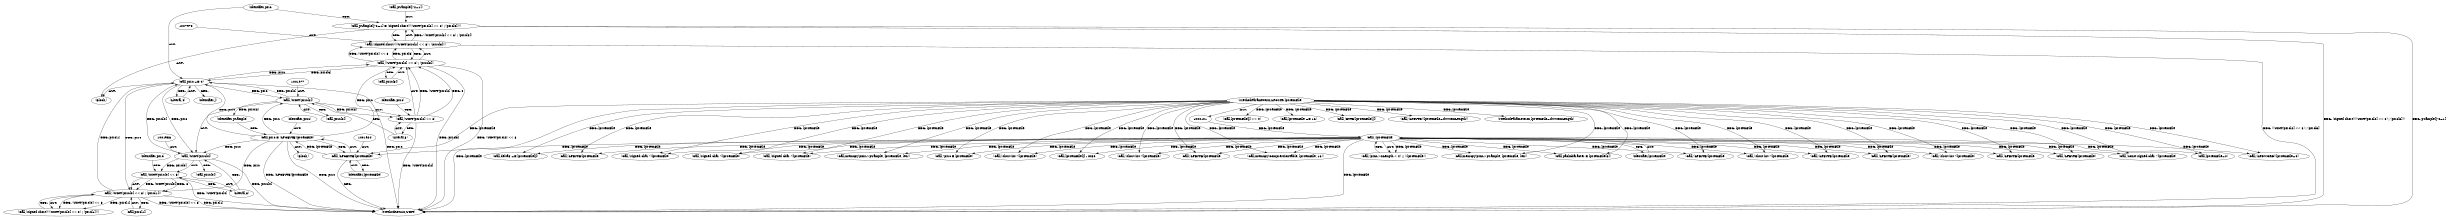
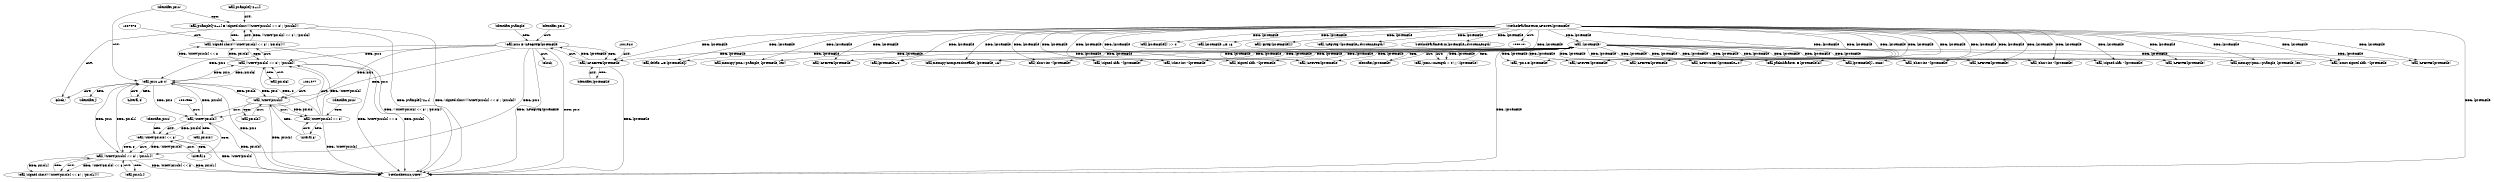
  digraph {
    n1 [label="(Call,pSample[j*2+1] = (signed short)(((UINT)psrc[2] << 8) | (psrc[3])))"]
    n2 [label="(Call,(signed short)(((UINT)psrc[2] << 8) | (psrc[3])))"]
    n3 [label="(Block,)"]
    n4 [label="(MethodReturn,UINT)"]
    n5 [label="(Call,((UINT)psrc[2] << 8) | (psrc[3]))"]
    n6 [label="(Call,psrc += 4)"]
    n7 [label="(Call,psrc[3])"]
    n8 [label="(Call,(UINT)psrc[2])"]
    n9 [label="(Call,((UINT)psrc[0] << 8) | (psrc[1]))"]
    n10 [label="(Call,(UINT)psrc[0])"]
    n11 [label="(Literal,4)"]
    n12 [label="(Identifier,j)"]
    n13 [label="(Call,(UINT)psrc[2] << 8)"]
    n14 [label="(Literal,8)"]
    n15 [label="(Call,psrc[2])"]
    n16 [label="(Call,psrc = (LPCBYTE)lpMemFile)"]
    n17 [label="(Call,(LPCBYTE)lpMemFile)"]
    n18 [label="(Block,)"]
    n19 [label="(Identifier,lpMemFile)"]
    n20 [label="(Call,(signed short)(((UINT)psrc[0] << 8) | (psrc[1])))"]
    n21 [label="(Call,psrc[1])"]
    n22 [label="(Call,(UINT)psrc[0] << 8)"]
    n23 [label="(Call,psrc[0])"]
    n24 [label="(Call,!lpMemFile)"]
    n25 [label="(Identifier,lpMemFile)"]
    n26 [label="(Call,(const signed char *)lpMemFile)"]
    n27 [label="(Call,memcpy(pIns->pSample, lpMemFile, len))"]
    n28 [label="(Call,packcharacter = lpMemFile[8])"]
    n29 [label="(Call,(LPBYTE)lpMemFile)"]
    n30 [label="(Call,(LPDWORD)(lpMemFile+4))"]
    n31 [label="(Call,(signed char *)lpMemFile)"]
    n32 [label="(Call,*psrc = lpMemFile)"]
    n33 [label="(Call,(LPBYTE)lpMemFile)"]
    n34 [label="(Call,delta8 += lpMemFile[j])"]
    n35 [label="(Call,(short int *)lpMemFile)"]
    n36 [label="(Call,lpMemFile+4)"]
    n37 [label="(Call,(pIns->nLength < 4) || (!lpMemFile))"]
    n38 [label="(Call,(LPBYTE)lpMemFile)"]
    n39 [label="(Call,(LPBYTE)lpMemFile)"]
    n40 [label="(Call,memcpy(pIns->pSample, lpMemFile, len))"]
    n41 [label="(Call,lpMemFile[j] - 0x80)"]
    n42 [label="(Call,(LPBYTE)lpMemFile)"]
    n43 [label="(Call,(short int *)lpMemFile)"]
    n44 [label="(Call,(LPBYTE)lpMemFile)"]
    n45 [label="(Call,(short int *)lpMemFile)"]
    n46 [label="(Call,(LPBYTE)lpMemFile)"]
    n47 [label="(Call,memcpy(CompressionTable, lpMemFile, 16))"]
    n48 [label="(Call,(signed char *)lpMemFile)"]
    n49 [label="(Call,(signed char *)lpMemFile)"]
    n50 [label="(Call,(short int *)lpMemFile)"]
    n51 [label="(MethodParameterIn,LPCSTR lpMemFile)"]
    n52 [label="(Call,lpMemFile[j] >> 4)"]
    n53 [label="(Call,lpMemFile += 16)"]
    n54 [label="(Call,(BYTE)lpMemFile[j])"]
    n55 [label="(Call,(LPBYTE)(lpMemFile+dwMemLength))"]
    n56 [label="(MethodParameterIn,lpMemFile+dwMemLength)"]
    1000101
    n58 [label="(Literal,8)"]
    n59 [label="(Identifier,psrc)"]
    n60 [label="(Identifier,pSample)"]
    n61 [label="(Identifier,psrc)"]
    n62 [label="(Call,pSample[j*2+1])"]
    n63 [label="(Identifier,psrc)"]
    n64 [label="(Identifier,psrc)"]
    n65 [label=1007973]
    1001977
    1001924
    1001956
    n1 -> n2 [label="CFG: "]
    n1 -> n3 [label="AST: "]
    n1 -> n4 [label="DDG: pSample[j*2+1]"]
    n1 -> n4 [label="DDG: (signed short)(((UINT)psrc[2] << 8) | (psrc[3]))"]
    n2 -> n1 [label="AST: "]
    n2 -> n1 [label="DDG: ((UINT)psrc[2] << 8) | (psrc[3])"]
    n2 -> n4 [label="DDG: ((UINT)psrc[2] << 8) | (psrc[3])"]
    n2 -> n5 [label="CFG: "]
    n5 -> n2 [label="AST: "]
    n5 -> n2 [label="DDG: (UINT)psrc[2] << 8"]
    n5 -> n2 [label="DDG: psrc[3]"]
    n5 -> n4 [label="DDG: psrc[3]"]
    n5 -> n4 [label="DDG: (UINT)psrc[2] << 8"]
    n5 -> n6 [label="DDG: psrc[3]"]
    n5 -> n7 [label="CFG: "]
    n6 -> n3 [label="AST: "]
    n6 -> n4 [label="DDG: psrc"]
    n6 -> n5 [label="DDG: psrc"]
    n6 -> n8 [label="DDG: psrc"]
    n6 -> n9 [label="DDG: psrc"]
    n6 -> n10 [label="DDG: psrc"]
    n6 -> n11 [label="CFG: "]
    n6 -> n12 [label="CFG: "]
    n7 -> n5 [label="AST: "]
-   n8 -> n60 [label="DDG: psrc[2]"]
+   n8 -> n4 [label="DDG: psrc[2]"]
    n8 -> n6 [label="DDG: psrc[2]"]
    n8 -> n10 [label="AST: "]
    n8 -> n13 [label="AST: "]
    n8 -> n13 [label="DDG: psrc[2]"]
    n8 -> n15 [label="CFG: "]
    n9 -> n4 [label="DDG: (UINT)psrc[0] << 8"]
    n9 -> n4 [label="DDG: psrc[1]"]
    n9 -> n6 [label="DDG: psrc[1]"]
    n9 -> n20 [label="AST: "]
    n9 -> n20 [label="DDG: (UINT)psrc[0] << 8"]
    n9 -> n20 [label="DDG: psrc[1]"]
    n9 -> n21 [label="CFG: "]
    n10 -> n4 [label="DDG: psrc[0]"]
    n10 -> n6 [label="DDG: psrc[0]"]
    n10 -> n22 [label="AST: "]
    n10 -> n22 [label="DDG: psrc[0]"]
    n10 -> n23 [label="CFG: "]
    n11 -> n6 [label="AST: "]
    n13 -> n4 [label="DDG: (UINT)psrc[2]"]
    n13 -> n5 [label="AST: "]
    n13 -> n5 [label="DDG: (UINT)psrc[2]"]
    n13 -> n5 [label="DDG: 8"]
    n13 -> n14 [label="CFG: "]
    n14 -> n8 [label="CFG: "]
    n14 -> n13 [label="AST: "]
    n15 -> n8 [label="AST: "]
    n16 -> n4 [label="DDG: (LPCBYTE)lpMemFile"]
    n16 -> n4 [label="DDG: psrc"]
    n16 -> n5 [label="DDG: psrc"]
    n16 -> n6 [label="DDG: psrc"]
    n16 -> n8 [label="DDG: psrc"]
    n16 -> n9 [label="DDG: psrc"]
    n16 -> n10 [label="DDG: psrc"]
    n16 -> n17 [label="CFG: "]
    n16 -> n18 [label="AST: "]
-   n17 -> n4 [label="CFG: "]
+   n17 -> n4 [label="DDG: lpMemFile"]
    n17 -> n16 [label="AST: "]
    n17 -> n16 [label="DDG: lpMemFile"]
    n17 -> n19 [label="CFG: "]
    n19 -> n17 [label="AST: "]
    n20 -> n9 [label="CFG: "]
    n21 -> n9 [label="AST: "]
    n22 -> n4 [label="DDG: (UINT)psrc[0]"]
    n22 -> n9 [label="AST: "]
    n22 -> n9 [label="DDG: (UINT)psrc[0]"]
    n22 -> n9 [label="DDG: 8"]
    n22 -> n58 [label="CFG: "]
    n24 -> n4 [label="DDG: lpMemFile"]
    n24 -> n17 [label="DDG: lpMemFile"]
    n24 -> n25 [label="CFG: "]
    n24 -> n26 [label="DDG: lpMemFile"]
    n24 -> n27 [label="DDG: lpMemFile"]
    n24 -> n28 [label="DDG: lpMemFile"]
    n24 -> n29 [label="DDG: lpMemFile"]
    n24 -> n30 [label="DDG: lpMemFile"]
    n24 -> n31 [label="DDG: lpMemFile"]
    n24 -> n32 [label="DDG: lpMemFile"]
    n24 -> n33 [label="DDG: lpMemFile"]
    n24 -> n34 [label="DDG: lpMemFile"]
    n24 -> n35 [label="DDG: lpMemFile"]
    n24 -> n36 [label="DDG: lpMemFile"]
    n24 -> n37 [label="AST: "]
    n24 -> n37 [label="DDG: lpMemFile"]
    n24 -> n38 [label="DDG: lpMemFile"]
    n24 -> n39 [label="DDG: lpMemFile"]
    n24 -> n40 [label="DDG: lpMemFile"]
    n24 -> n41 [label="DDG: lpMemFile"]
    n24 -> n42 [label="DDG: lpMemFile"]
    n24 -> n43 [label="DDG: lpMemFile"]
    n24 -> n44 [label="DDG: lpMemFile"]
    n24 -> n45 [label="DDG: lpMemFile"]
    n24 -> n46 [label="DDG: lpMemFile"]
    n24 -> n47 [label="DDG: lpMemFile"]
    n24 -> n48 [label="DDG: lpMemFile"]
    n24 -> n49 [label="DDG: lpMemFile"]
    n24 -> n50 [label="DDG: lpMemFile"]
    n25 -> n24 [label="AST: "]
    n37 -> n24 [label="CFG: "]
    n51 -> n4 [label="DDG: lpMemFile"]
    n51 -> n17 [label="DDG: lpMemFile"]
-   1000101 -> n24 [label="DDG: lpMemFile"]
+   n51 -> n24 [label="DDG: lpMemFile"]
    n51 -> n26 [label="DDG: lpMemFile"]
    n51 -> n27 [label="DDG: lpMemFile"]
    n51 -> n28 [label="DDG: lpMemFile"]
    n51 -> n29 [label="DDG: lpMemFile"]
    n51 -> n30 [label="DDG: lpMemFile"]
    n51 -> n31 [label="DDG: lpMemFile"]
    n51 -> n32 [label="DDG: lpMemFile"]
    n51 -> n33 [label="DDG: lpMemFile"]
    n51 -> n34 [label="DDG: lpMemFile"]
    n51 -> n35 [label="DDG: lpMemFile"]
    n51 -> n36 [label="DDG: lpMemFile"]
    n51 -> n38 [label="DDG: lpMemFile"]
    n51 -> n39 [label="DDG: lpMemFile"]
    n51 -> n40 [label="DDG: lpMemFile"]
    n51 -> n41 [label="DDG: lpMemFile"]
    n51 -> n42 [label="DDG: lpMemFile"]
    n51 -> n43 [label="DDG: lpMemFile"]
    n51 -> n44 [label="DDG: lpMemFile"]
    n51 -> n45 [label="DDG: lpMemFile"]
    n51 -> n46 [label="DDG: lpMemFile"]
    n51 -> n47 [label="DDG: lpMemFile"]
    n51 -> n48 [label="DDG: lpMemFile"]
    n51 -> n49 [label="DDG: lpMemFile"]
    n51 -> n50 [label="DDG: lpMemFile"]
    n51 -> n52 [label="DDG: lpMemFile"]
    n51 -> n53 [label="DDG: lpMemFile"]
    n51 -> n54 [label="DDG: lpMemFile"]
    n51 -> n55 [label="DDG: lpMemFile"]
    n51 -> n56 [label="DDG: lpMemFile"]
    n51 -> 1000101 [label="AST: "]
    n58 -> n10 [label="CFG: "]
    n58 -> n22 [label="AST: "]
    n59 -> n22 [label="CFG: "]
    n60 -> n16 [label="CFG: "]
    n61 -> n16 [label="AST: "]
    n62 -> n1 [label="AST: "]
    n63 -> n13 [label="CFG: "]
    n64 -> n1 [label="CFG: "]
    n64 -> n6 [label="AST: "]
    n65 -> n2 [label="AST: "]
    1001977 -> n8 [label="AST: "]
    1001924 -> n17 [label="AST: "]
    1001956 -> n10 [label="AST: "]
  }
